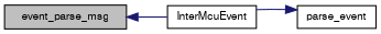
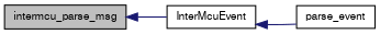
  digraph {
    rankdir=LR
    node [color=black fillcolor=white fontname=FreeSans fontsize=10 shape=record style=filled]
    edge [color=midnightblue dir=back fontname=FreeSans fontsize=10 labelfontname=FreeSans labelfontsize=10 style=solid]
-   n1 [fillcolor=grey75 fontcolor=black height=0.2 label=event_parse_msg width=0.4]
+   n1 [fillcolor=grey75 fontcolor=black height=0.2 label=intermcu_parse_msg width=0.4]
    n2 [height=0.2 label=InterMcuEvent width=0.4]
    n3 [height=0.2 label=parse_event width=0.4]
    n1 -> n2
-   n3 -> n2
+   n2 -> n3
  }
